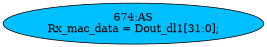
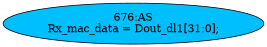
  strict digraph {
-   n1 [ast="<pyverilog.vparser.ast.Assign object at 0x7fbd1c2e6150>" def_var="['Rx_mac_data']" fillcolor=deepskyblue label="674:AS\nRx_mac_data = Dout_dl1[31:0];" statements="[]" style=filled typ=Assign use_var="['Dout_dl1']"]
+   n1 [ast="<pyverilog.vparser.ast.Assign object at 0x7fbd1c2e6150>" def_var="['Rx_mac_data']" fillcolor=deepskyblue label="676:AS\nRx_mac_data = Dout_dl1[31:0];" statements="[]" style=filled typ=Assign use_var="['Dout_dl1']"]
  }
